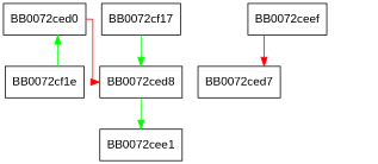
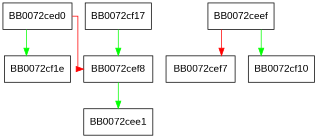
  digraph {
    fontname="Liberation Sans"
    splines=ortho
    node [fontname="Liberation Sans" shape=box]
    edge [color=green fontname="Liberation Sans"]
    BB0072ced0
    BB0072cf1e
-   BB0072ced8
+   BB0072ced8 [label=BB0072cef8]
    BB0072cee1
    BB0072cf17
    BB0072ceef
-   BB0072cef7 [label=BB0072ced7]
-   BB0072cf1e -> BB0072ced0
+   BB0072cef7
+   BB0072cf10
+   BB0072ced0 -> BB0072cf1e
    BB0072ced0 -> BB0072ced8 [color=red]
    BB0072ced8 -> BB0072cee1
    BB0072cf17 -> BB0072ced8
    BB0072ceef -> BB0072cef7 [color=red]
+   BB0072ceef -> BB0072cf10
  }
